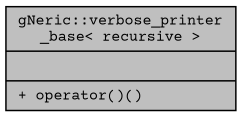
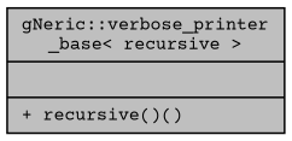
  digraph {
    fontname="Courier Prime"
-   n1 [color=black fillcolor=grey75 fontcolor=black fontname="Courier Prime" fontsize=10 height=0.2 label="{gNeric::verbose_printer\l_base\< recursive \>\n||+ operator()()\l}" shape=record style=filled width=0.4]
+   n1 [color=black fillcolor=grey75 fontcolor=black fontname="Courier Prime" fontsize=10 height=0.2 label="{gNeric::verbose_printer\l_base\< recursive \>\n||+ recursive()()\l}" shape=record style=filled width=0.4]
  }
